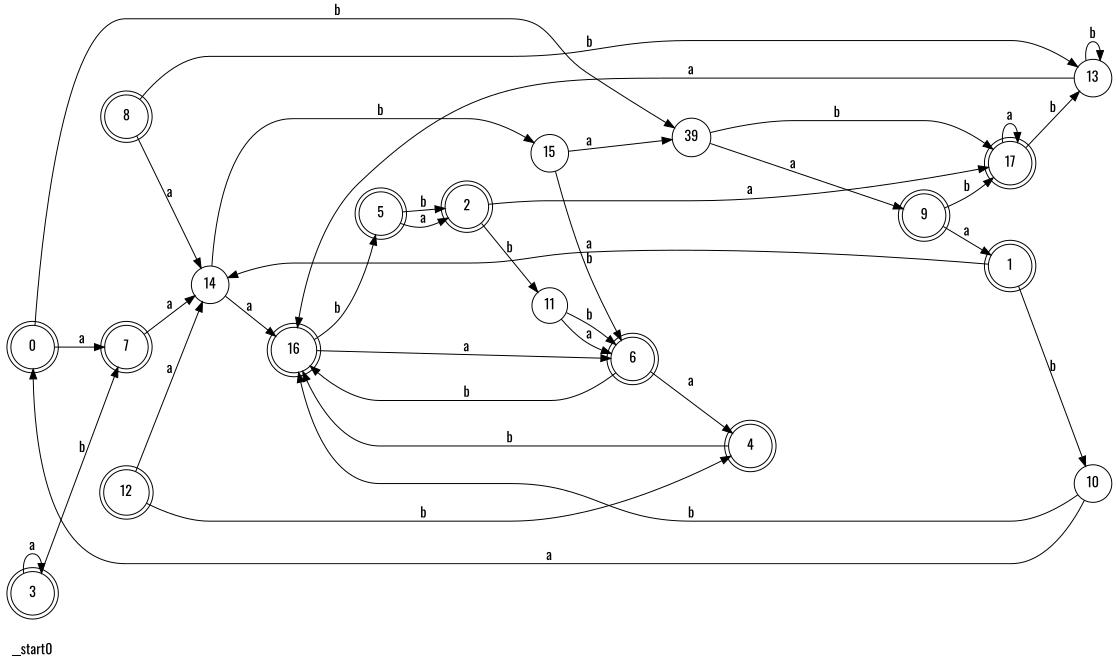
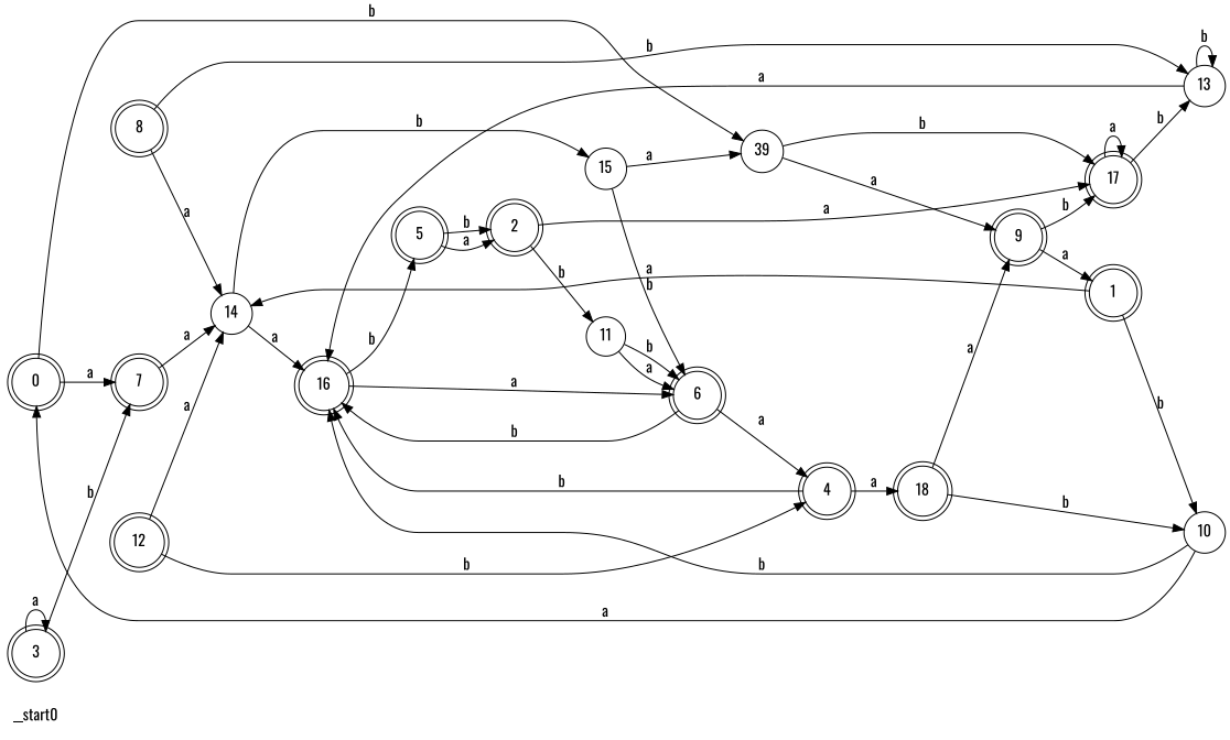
  digraph {
    fontname=Oswald
    rankdir=LR
    node [fontname=Oswald shape=doublecircle color=black fillcolor=white style="rounded,filled"]
    edge [fontname=Oswald]
    __start0 [shape=none color="" fillcolor="" style=""]
    n2 [label=0]
    n3 [label=7]
    n4 [label=39 shape=circle style=filled]
    n5 [label=14 shape=circle style=filled]
    n6 [label=17]
    n7 [label=9]
    n8 [label=1]
    n9 [label=10 shape=circle style=filled]
    n10 [label=16]
    n11 [label=15 shape=circle style=filled]
    n12 [label=2]
    n13 [label=11 shape=circle style=filled]
    n14 [label=6]
    n15 [label=13 shape=circle style=filled]
    n16 [label=3]
    n17 [label=4]
+   n18 [label=18]
    n19 [label=5]
    n20 [label=8]
    n21 [label=12]
    n2 -> n3 [label=a]
    n2 -> n4 [label=b]
    n3 -> n5 [label=a]
    n4 -> n6 [label=b]
    n4 -> n7 [label=a]
    n5 -> n10 [label=a]
    n5 -> n11 [label=b]
    n6 -> n6 [label=a]
    n6 -> n15 [label=b]
    n7 -> n6 [label=b]
    n7 -> n8 [label=a]
    n8 -> n5 [label=a]
    n8 -> n9 [label=b]
    n9 -> n2 [label=a]
    n9 -> n10 [label=b]
    n10 -> n14 [label=a]
    n10 -> n19 [label=b]
    n11 -> n4 [label=a]
    n11 -> n14 [label=b]
    n12 -> n6 [label=a]
    n12 -> n13 [label=b]
    n13 -> n14 [label=a]
    n13 -> n14 [label=b]
    n14 -> n10 [label=b]
    n14 -> n17 [label=a]
    n15 -> n10 [label=a]
    n15 -> n15 [label=b]
    n16 -> n3 [label=b]
    n16 -> n16 [label=a]
    n17 -> n10 [label=b]
+   n17 -> n18 [label=a]
+   n18 -> n7 [label=a]
+   n18 -> n9 [label=b]
    n19 -> n12 [label=a]
    n19 -> n12 [label=b]
    n20 -> n5 [label=a]
    n20 -> n15 [label=b]
    n21 -> n5 [label=a]
    n21 -> n17 [label=b]
  }
